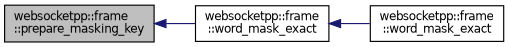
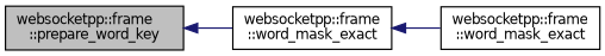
  digraph {
    rankdir=LR
    node [color=black fillcolor=white fontname=Helvetica fontsize=10 shape=record style=filled]
    edge [color=midnightblue dir=back fontname=Helvetica fontsize=10 labelfontname=Helvetica labelfontsize=10 style=solid]
-   n1 [fillcolor=grey75 fontcolor=black height=0.2 label="websocketpp::frame\l::prepare_masking_key" width=0.4]
+   n1 [fillcolor=grey75 fontcolor=black height=0.2 label="websocketpp::frame\l::prepare_word_key" width=0.4]
    n2 [height=0.2 label="websocketpp::frame\l::word_mask_exact" width=0.4]
    n3 [height=0.2 label="websocketpp::frame\l::word_mask_exact" width=0.4]
    n1 -> n2
    n2 -> n3
  }
